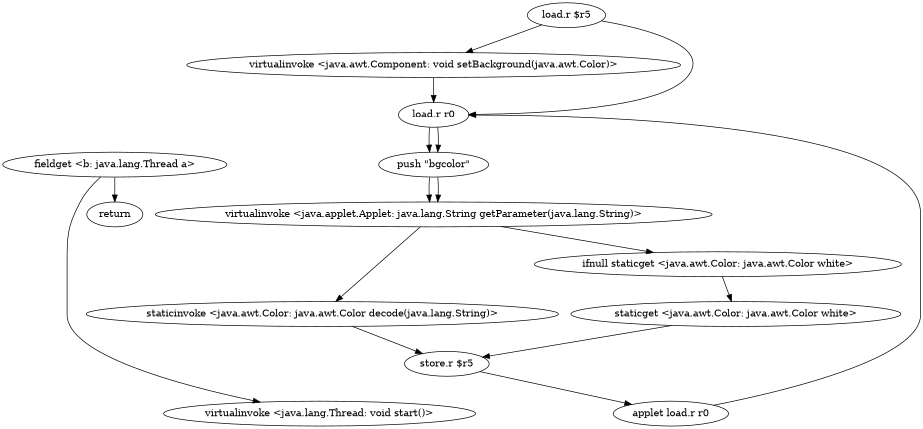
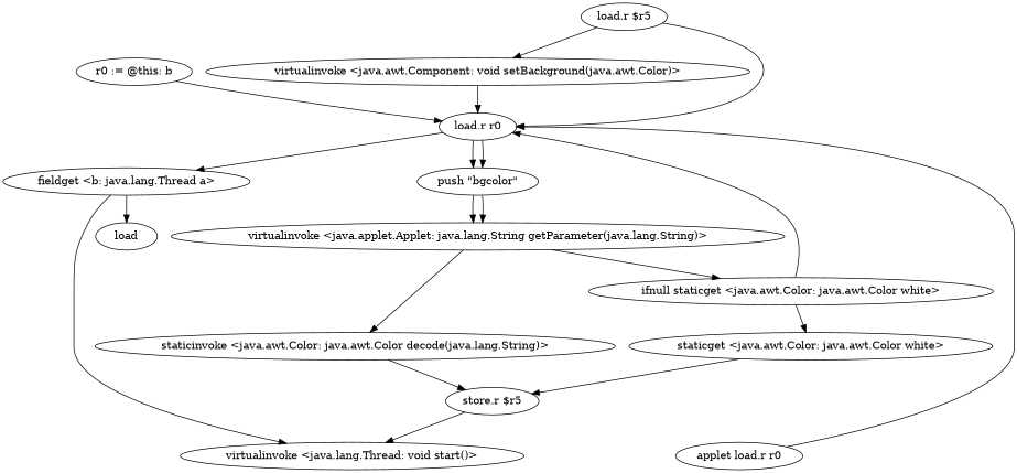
  digraph {
+   "r0 := @this: b"
    "load.r r0"
    "push \"bgcolor\""
    "fieldget <b: java.lang.Thread a>"
    "virtualinvoke <java.applet.Applet: java.lang.String getParameter(java.lang.String)>"
    "load.r $r5"
    "virtualinvoke <java.awt.Component: void setBackground(java.awt.Color)>"
    "virtualinvoke <java.lang.Thread: void start()>"
-   return
+   return [label=load]
    "ifnull staticget <java.awt.Color: java.awt.Color white>"
    "staticinvoke <java.awt.Color: java.awt.Color decode(java.lang.String)>"
    "staticget <java.awt.Color: java.awt.Color white>"
    "store.r $r5"
    n14 [label="applet load.r r0"]
+   "r0 := @this: b" -> "load.r r0"
    "load.r r0" -> "push \"bgcolor\""
    "load.r r0" -> "push \"bgcolor\""
+   "load.r r0" -> "fieldget <b: java.lang.Thread a>"
    "push \"bgcolor\"" -> "virtualinvoke <java.applet.Applet: java.lang.String getParameter(java.lang.String)>"
    "push \"bgcolor\"" -> "virtualinvoke <java.applet.Applet: java.lang.String getParameter(java.lang.String)>"
    "fieldget <b: java.lang.Thread a>" -> "virtualinvoke <java.lang.Thread: void start()>"
    "fieldget <b: java.lang.Thread a>" -> return
    "virtualinvoke <java.applet.Applet: java.lang.String getParameter(java.lang.String)>" -> "ifnull staticget <java.awt.Color: java.awt.Color white>"
    "virtualinvoke <java.applet.Applet: java.lang.String getParameter(java.lang.String)>" -> "staticinvoke <java.awt.Color: java.awt.Color decode(java.lang.String)>"
    "load.r $r5" -> "load.r r0"
    "load.r $r5" -> "virtualinvoke <java.awt.Component: void setBackground(java.awt.Color)>"
    "virtualinvoke <java.awt.Component: void setBackground(java.awt.Color)>" -> "load.r r0"
+   "ifnull staticget <java.awt.Color: java.awt.Color white>" -> "load.r r0"
    "ifnull staticget <java.awt.Color: java.awt.Color white>" -> "staticget <java.awt.Color: java.awt.Color white>"
    "staticinvoke <java.awt.Color: java.awt.Color decode(java.lang.String)>" -> "store.r $r5"
    "staticget <java.awt.Color: java.awt.Color white>" -> "store.r $r5"
-   "store.r $r5" -> n14
+   "store.r $r5" -> "virtualinvoke <java.lang.Thread: void start()>"
    n14 -> "load.r r0"
  }
